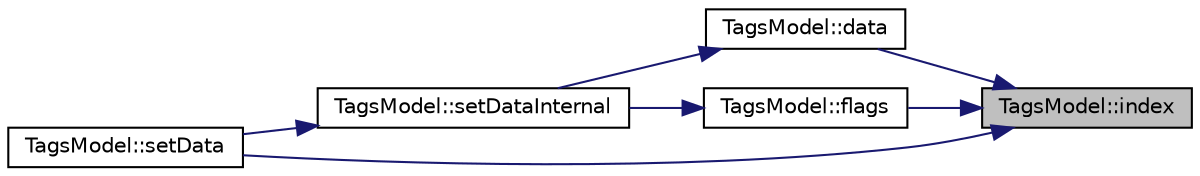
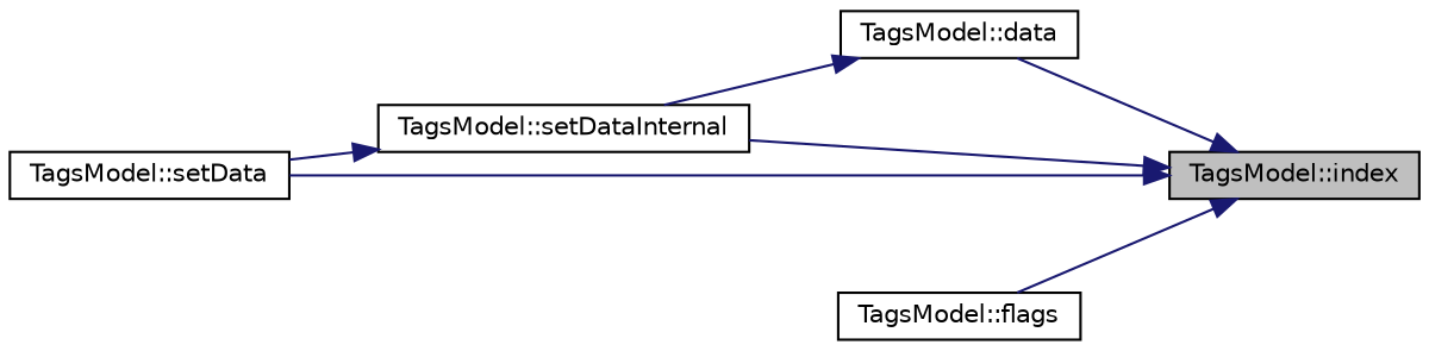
  digraph {
    rankdir=RL
    node [color=black fillcolor=white fontname=Helvetica fontsize=10 shape=record style=filled]
    edge [color=midnightblue dir=back fontname=Helvetica fontsize=10 labelfontname=Helvetica labelfontsize=10 style=solid]
    n1 [fillcolor=grey75 fontcolor=black height=0.2 label="TagsModel::index" width=0.4]
    n2 [height=0.2 label="TagsModel::data" width=0.4]
    n3 [height=0.2 label="TagsModel::setDataInternal" width=0.4]
    n4 [height=0.2 label="TagsModel::setData" width=0.4]
    n5 [height=0.2 label="TagsModel::flags" width=0.4]
    n1 -> n2
-   n5 -> n3
+   n1 -> n3
    n1 -> n4
    n1 -> n5
    n2 -> n3
    n3 -> n4
  }
